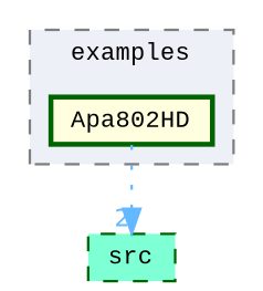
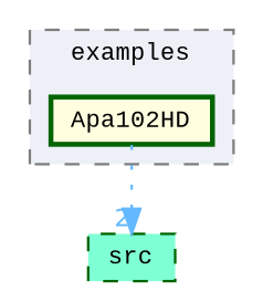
  digraph {
    compound=true
    fontname="Liberation Mono"
    node [color=darkgreen fontname="Liberation Mono" fontsize=10 shape=box]
-   n1 [fillcolor=lightyellow height=0.2 label=Apa802HD style="filled,bold" width=0.4]
+   n1 [fillcolor=lightyellow height=0.2 label=Apa102HD style="filled,bold" width=0.4]
    n2 [fillcolor=aquamarine height=0.2 label=src style="filled,dashed" width=0.4]
    subgraph cluster_1 {
      bgcolor="#edf0f7"
      fontsize=10
      label=examples
      pencolor=grey50
      style="filled,dashed"
      n1
    }
    n1 -> n2 [color=steelblue1 fontcolor=steelblue1 fontname="Liberation Mono" fontsize=10 headlabel=2 labeldistance=1.5 labelfontname=Helvetica labelfontsize=10 style=dotted]
  }
